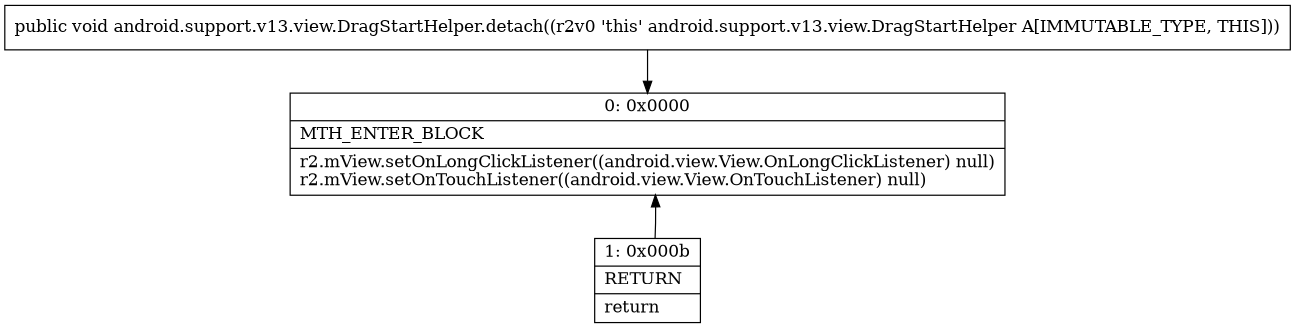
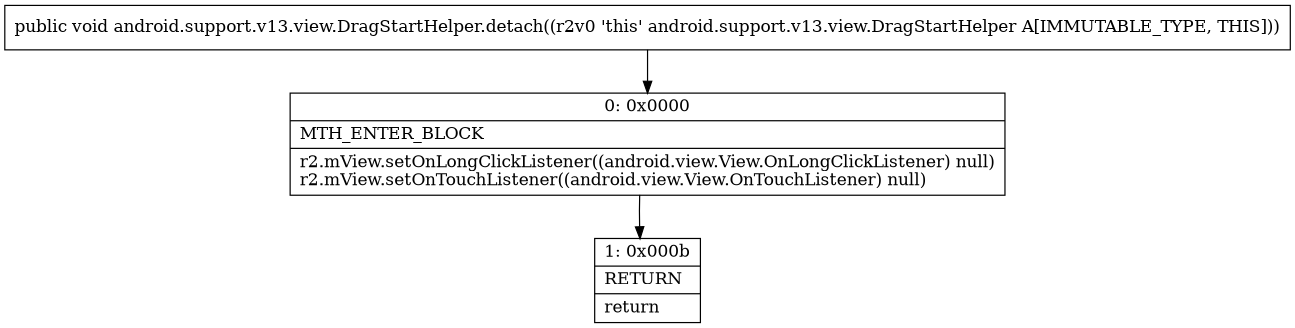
  digraph {
    node [shape=record]
    n1 [label="{0\:\ 0x0000|MTH_ENTER_BLOCK\l|r2.mView.setOnLongClickListener((android.view.View.OnLongClickListener) null)\lr2.mView.setOnTouchListener((android.view.View.OnTouchListener) null)\l}"]
    n2 [label="{1\:\ 0x000b|RETURN\l|return\l}"]
    n3 [label="{public void android.support.v13.view.DragStartHelper.detach((r2v0 'this' android.support.v13.view.DragStartHelper A[IMMUTABLE_TYPE, THIS])) }"]
-   n2 -> n1
+   n1 -> n2
    n3 -> n1
  }
